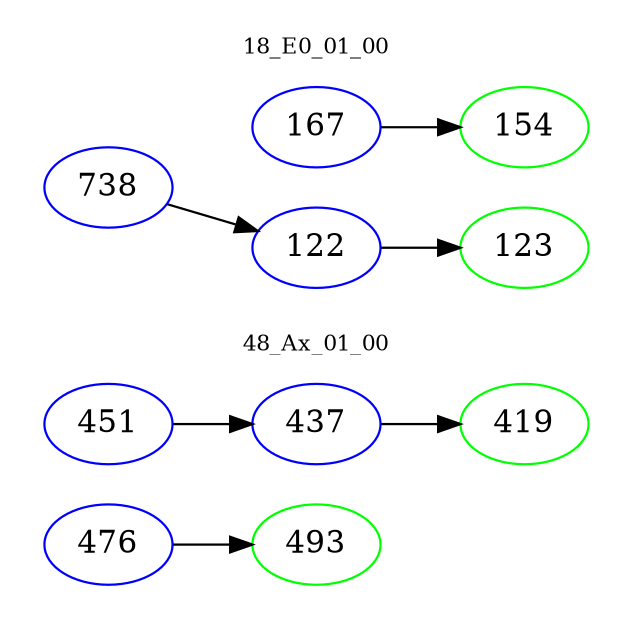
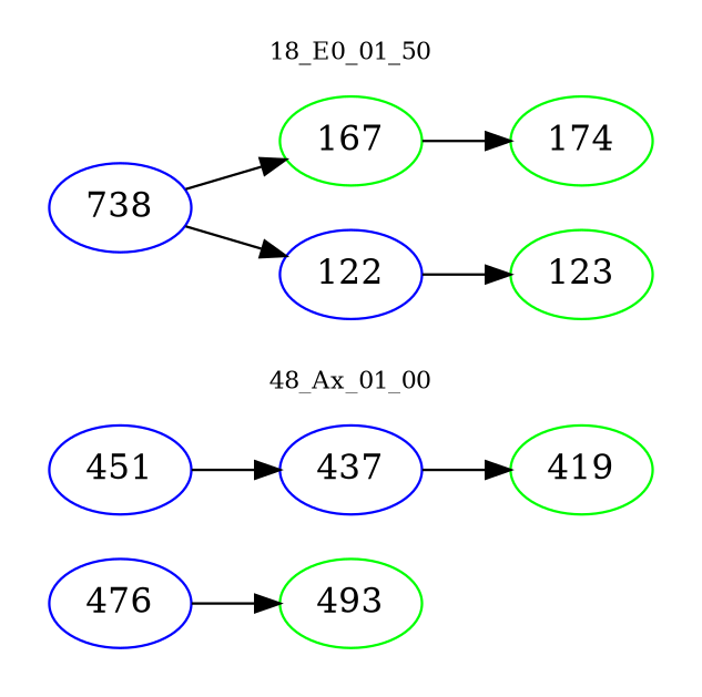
  digraph {
    rankdir=LR
    node [color=blue]
    edge [color=black]
    n1 [label=451]
    n2 [label=437]
    n3 [label=476]
    n4 [color=green label=419]
    n5 [color=green label=493]
    n6 [label=738]
    n7 [label=122]
-   n8 [label=167]
+   n8 [color=green label=167]
    n9 [color=green label=123]
-   n10 [color=green label=154]
+   n10 [color=green label=174]
    subgraph cluster_1 {
      color=white
      fontsize=10
      label="48_Ax_01_00"
      n1
      n2
      n3
      n4
      n5
    }
    subgraph cluster_2 {
      color=white
      fontsize=10
-     label="18_E0_01_00"
+     label="18_E0_01_50"
      n6
      n7
      n8
      n9
      n10
    }
    n1 -> n2
    n2 -> n4
    n3 -> n5
    n6 -> n7
+   n6 -> n8
    n7 -> n9
    n8 -> n10
  }
